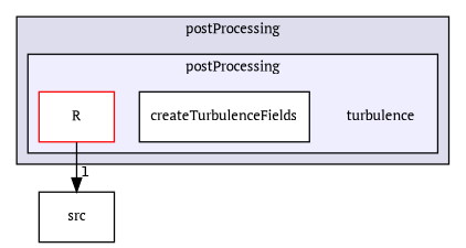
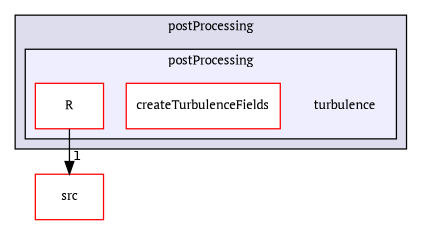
  digraph {
    compound=true
    fontname="PT Serif"
    node [fontname="PT Serif" fontsize=10 shape=box color=red]
    n1 [label=turbulence shape=plaintext color=""]
-   n2 [color=black fillcolor=white label=createTurbulenceFields style=filled]
+   n2 [fillcolor=white label=createTurbulenceFields style=filled]
    n3 [fillcolor=white label=R style=filled]
-   n4 [color=black label=src]
+   n4 [label=src]
    subgraph cluster_1 {
      bgcolor="#ddddee"
      fontsize=10
      label=postProcessing
      pencolor=black
      subgraph cluster_2 {
        bgcolor="#eeeeff"
        fontsize=10
        pencolor=black
        n1
        n2
        n3
      }
    }
    n3 -> n4 [headlabel=1 labeldistance=1.5 labelfontname=Helvetica labelfontsize=10 fontname="PT Serif"]
  }
